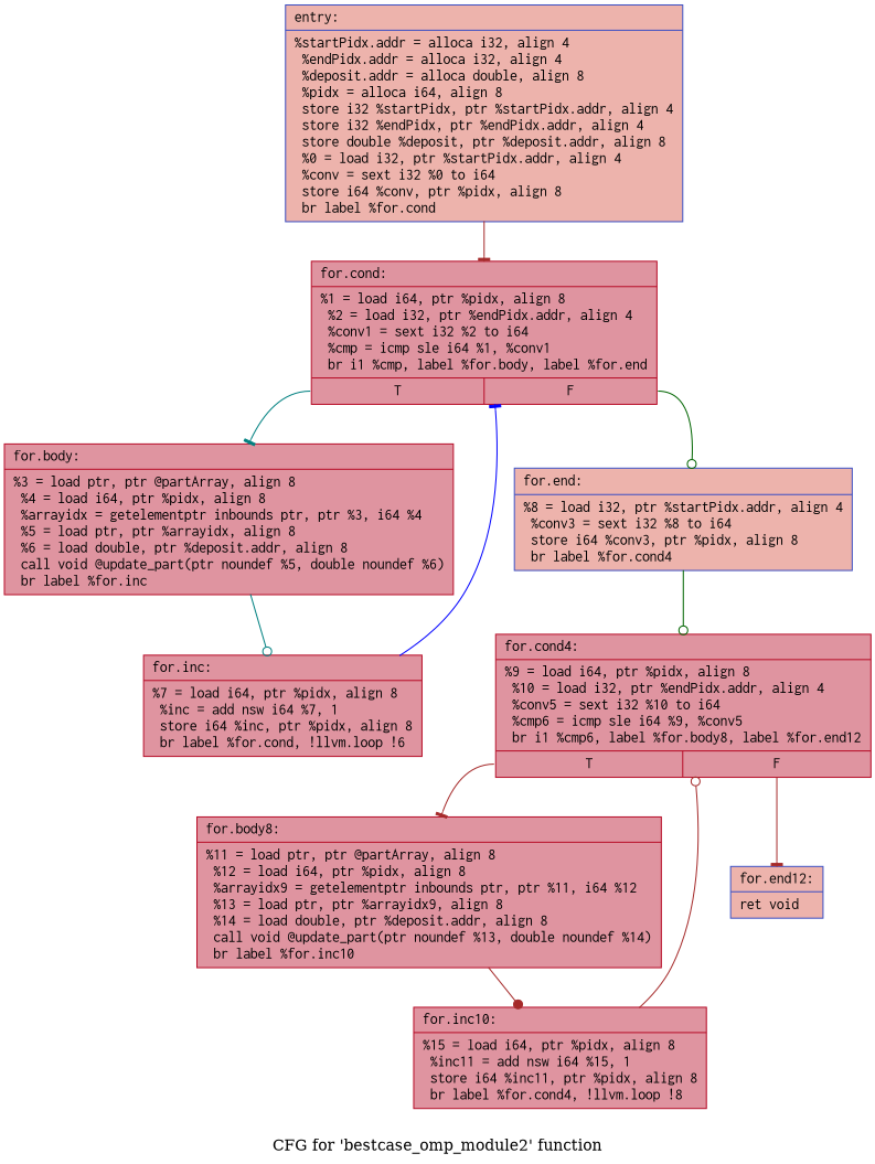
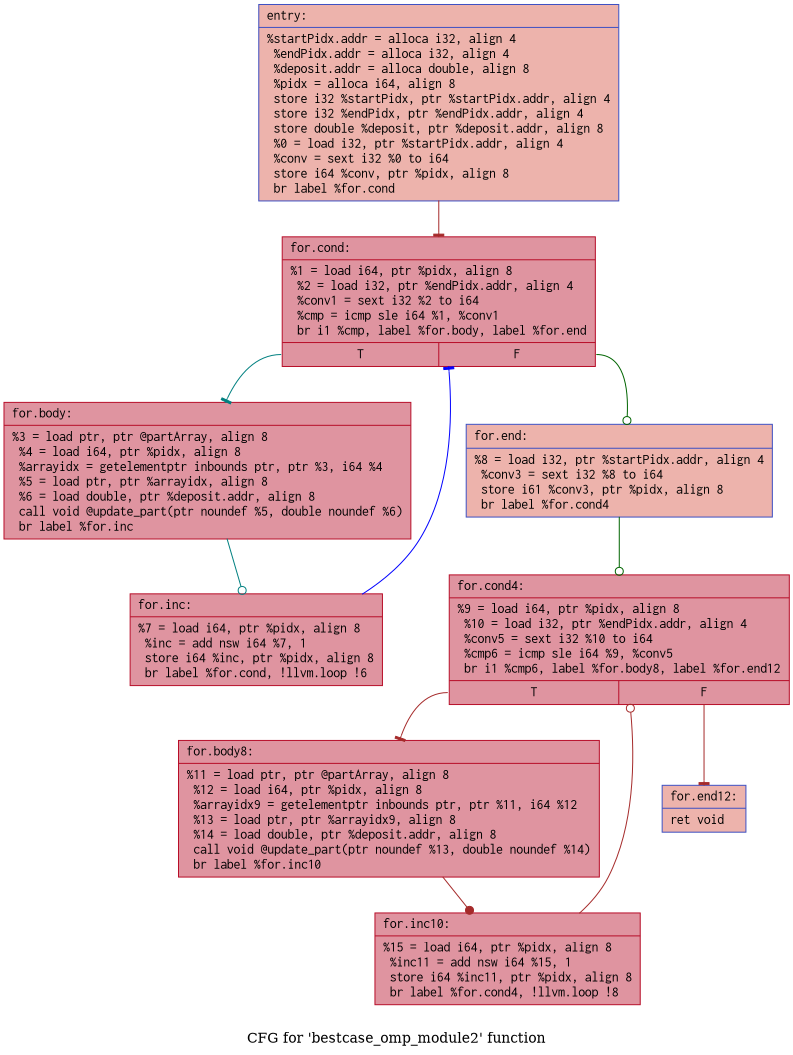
  digraph {
    label="CFG for 'bestcase_omp_module2' function"
    node [color="#b70d28ff" fillcolor="#b70d2870" fontname=Courier shape=record style=filled]
    edge [color=brown arrowhead=tee]
    n1 [color="#3d50c3ff" fillcolor="#d6524470" label="{entry:\l|  %startPidx.addr = alloca i32, align 4\l  %endPidx.addr = alloca i32, align 4\l  %deposit.addr = alloca double, align 8\l  %pidx = alloca i64, align 8\l  store i32 %startPidx, ptr %startPidx.addr, align 4\l  store i32 %endPidx, ptr %endPidx.addr, align 4\l  store double %deposit, ptr %deposit.addr, align 8\l  %0 = load i32, ptr %startPidx.addr, align 4\l  %conv = sext i32 %0 to i64\l  store i64 %conv, ptr %pidx, align 8\l  br label %for.cond\l}"]
    n2 [label="{for.cond:\l|  %1 = load i64, ptr %pidx, align 8\l  %2 = load i32, ptr %endPidx.addr, align 4\l  %conv1 = sext i32 %2 to i64\l  %cmp = icmp sle i64 %1, %conv1\l  br i1 %cmp, label %for.body, label %for.end\l|{<s0>T|<s1>F}}"]
    n3 [label="{for.body:\l|  %3 = load ptr, ptr @partArray, align 8\l  %4 = load i64, ptr %pidx, align 8\l  %arrayidx = getelementptr inbounds ptr, ptr %3, i64 %4\l  %5 = load ptr, ptr %arrayidx, align 8\l  %6 = load double, ptr %deposit.addr, align 8\l  call void @update_part(ptr noundef %5, double noundef %6)\l  br label %for.inc\l}"]
-   n4 [color="#3d50c3ff" fillcolor="#d6524470" label="{for.end:\l|  %8 = load i32, ptr %startPidx.addr, align 4\l  %conv3 = sext i32 %8 to i64\l  store i64 %conv3, ptr %pidx, align 8\l  br label %for.cond4\l}"]
+   n4 [color="#3d50c3ff" fillcolor="#d6524470" label="{for.end:\l|  %8 = load i32, ptr %startPidx.addr, align 4\l  %conv3 = sext i32 %8 to i64\l  store i61 %conv3, ptr %pidx, align 8\l  br label %for.cond4\l}"]
    n5 [label="{for.inc:\l|  %7 = load i64, ptr %pidx, align 8\l  %inc = add nsw i64 %7, 1\l  store i64 %inc, ptr %pidx, align 8\l  br label %for.cond, !llvm.loop !6\l}"]
    n6 [label="{for.cond4:\l|  %9 = load i64, ptr %pidx, align 8\l  %10 = load i32, ptr %endPidx.addr, align 4\l  %conv5 = sext i32 %10 to i64\l  %cmp6 = icmp sle i64 %9, %conv5\l  br i1 %cmp6, label %for.body8, label %for.end12\l|{<s0>T|<s1>F}}"]
    n7 [label="{for.body8:\l|  %11 = load ptr, ptr @partArray, align 8\l  %12 = load i64, ptr %pidx, align 8\l  %arrayidx9 = getelementptr inbounds ptr, ptr %11, i64 %12\l  %13 = load ptr, ptr %arrayidx9, align 8\l  %14 = load double, ptr %deposit.addr, align 8\l  call void @update_part(ptr noundef %13, double noundef %14)\l  br label %for.inc10\l}"]
    n8 [color="#3d50c3ff" fillcolor="#d6524470" label="{for.end12:\l|  ret void\l}"]
    n9 [label="{for.inc10:\l|  %15 = load i64, ptr %pidx, align 8\l  %inc11 = add nsw i64 %15, 1\l  store i64 %inc11, ptr %pidx, align 8\l  br label %for.cond4, !llvm.loop !8\l}"]
    n1 -> n2
    n2 -> n3 [tailport=s0 color=teal]
    n2 -> n4 [tailport=s1 color=darkgreen arrowhead=odot]
    n3 -> n5 [color=teal arrowhead=odot]
    n4 -> n6 [color=darkgreen arrowhead=odot]
    n5 -> n2 [color=blue]
    n6 -> n7 [tailport=s0]
    n6 -> n8 [tailport=s1]
    n7 -> n9 [arrowhead=dot]
    n9 -> n6 [arrowhead=odot]
  }
